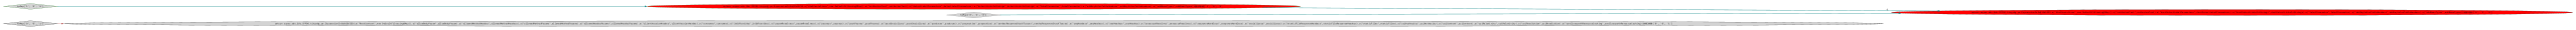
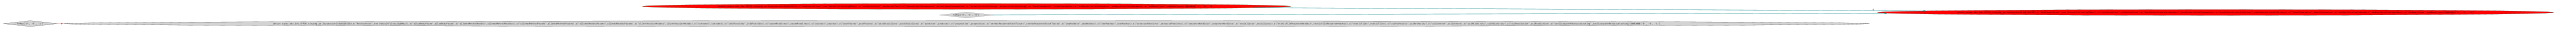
  digraph {
    rankdir=LR
    fontname="IBM Plex Mono"
    node [fillcolor=lightgray shape=ellipse style=filled color=black fontname="IBM Plex Mono"]
    edge [style=bold color=teal fontname="IBM Plex Mono"]
    n1 [label="return super.edu.fdu.CPPDG.tinypdg.pe.ExpressionInfo@15d5f5d.a(\"RestContext\",new DefaultFilteringOMap().a(\"allowBodyParam\",allowBodyParam).a(\"allowedMethodHeader\",allowedMethodHeaders).a(\"allowedMethodParams\",allowedMethodParams).a(\"allowedHeaderParams\",allowedHeaderParams).a(\"clientVersionHeader\",clientVersionHeader).a(\"consumes\",consumes).a(\"infoProvider\",infoProvider).a(\"paramResolvers\",paramResolvers).a(\"parsers\",parsers).a(\"partParser\",partParser).a(\"partSerializer\",partSerializer).a(\"produces\",produces).a(\"properties\",properties).a(\"renderResponseStackTraces\",renderResponseStackTraces).a(\"reqHeaders\",reqHeaders).a(\"resHeaders\",resHeaders).a(\"resourceResolver\",resourceResolver).a(\"responseHandlers\",responseHandlers).a(\"serializers\",serializers).a(\"staticFileResponseHeaders\",staticFileResponseHeaders).a(\"staticFiles\",staticFiles).a(\"uriAuthority\",uriAuthority).a(\"uriContext\",uriContext).a(\"uriRelativity\",uriRelativity).a(\"uriResolution\",uriResolution).a(\"useClasspathResourceCaching\",useClasspathResourceCaching))@@@3@@@['0', '0', '1']"]
    n2 [label="toMap['0', '0', '1']" shape=diamond]
    n3 [fillcolor=red label="return super.edu.fdu.CPPDG.tinypdg.pe.ExpressionInfo@15d5f39.a(\"HtmlSerializer\",new DefaultFilteringOMap().a(\"uriAnchorText\",uriAnchorText).a(\"dontDetectLabelParameters\",dontDetectLabelParameters).a(\"dontDetectLinksInStrings\",dontDetectLinksInStrings).a(\"labelParameter\",labelParameter).a(\"addKeyValueTableHeaders\",addKeyValueTableHeaders).a(\"addBeanTypes\",addBeanTypes))@@@3@@@['0', '1', '0']"]
-   n4 [label="toMap['1', '0', '0']" shape=diamond color=darkgreen]
    n5 [fillcolor=red label="return super.edu.fdu.CPPDG.tinypdg.pe.ExpressionInfo@15d5f15.a(\"HtmlSerializer\",new DefaultFilteringOMap().a(\"uriAnchorText\",uriAnchorText).a(\"detectLabelParameters\",detectLabelParameters).a(\"detectLinksInStrings\",detectLinksInStrings).a(\"labelParameter\",labelParameter).a(\"addKeyValueTableHeaders\",addKeyValueTableHeaders).a(\"addBeanTypes\",addBeanTypes))@@@3@@@['1', '0', '0']" color=darkgreen]
    n6 [label="toMap['0', '1', '0']" shape=diamond color=gray40]
    n2 -> n1 [style=solid color=brown]
-   n4 -> n5
    n5 -> n3 [label=0]
    n6 -> n3
  }
